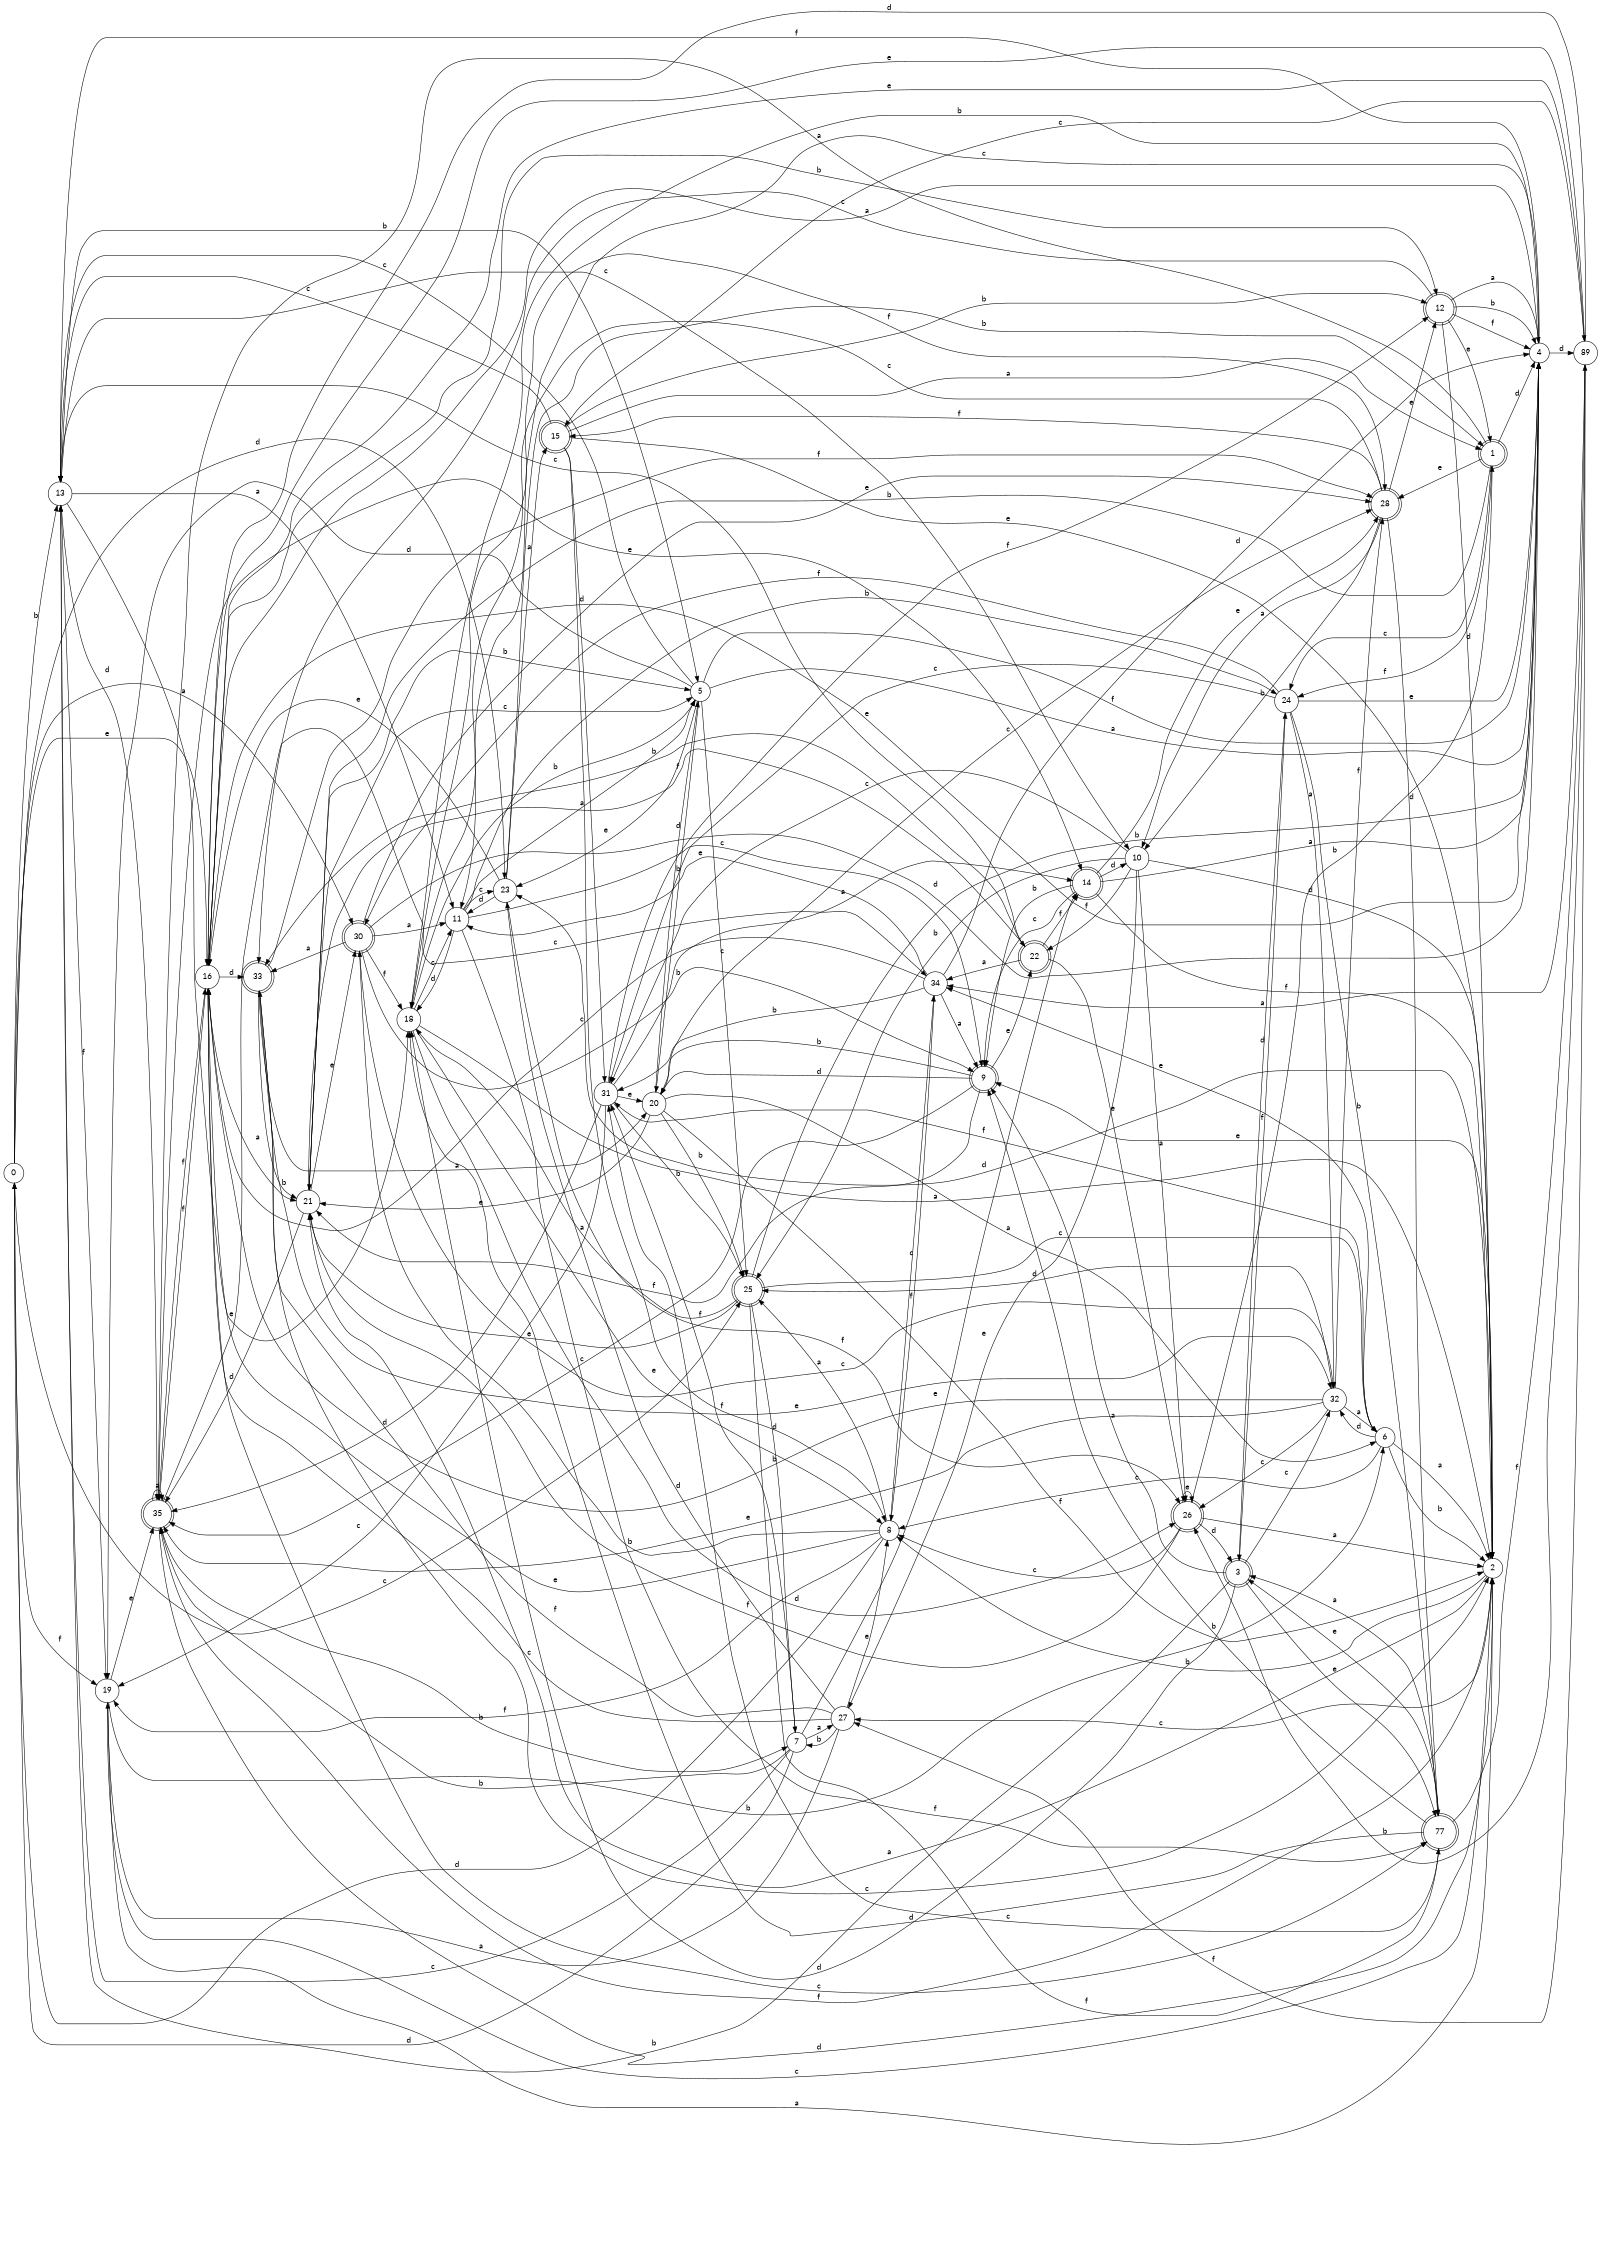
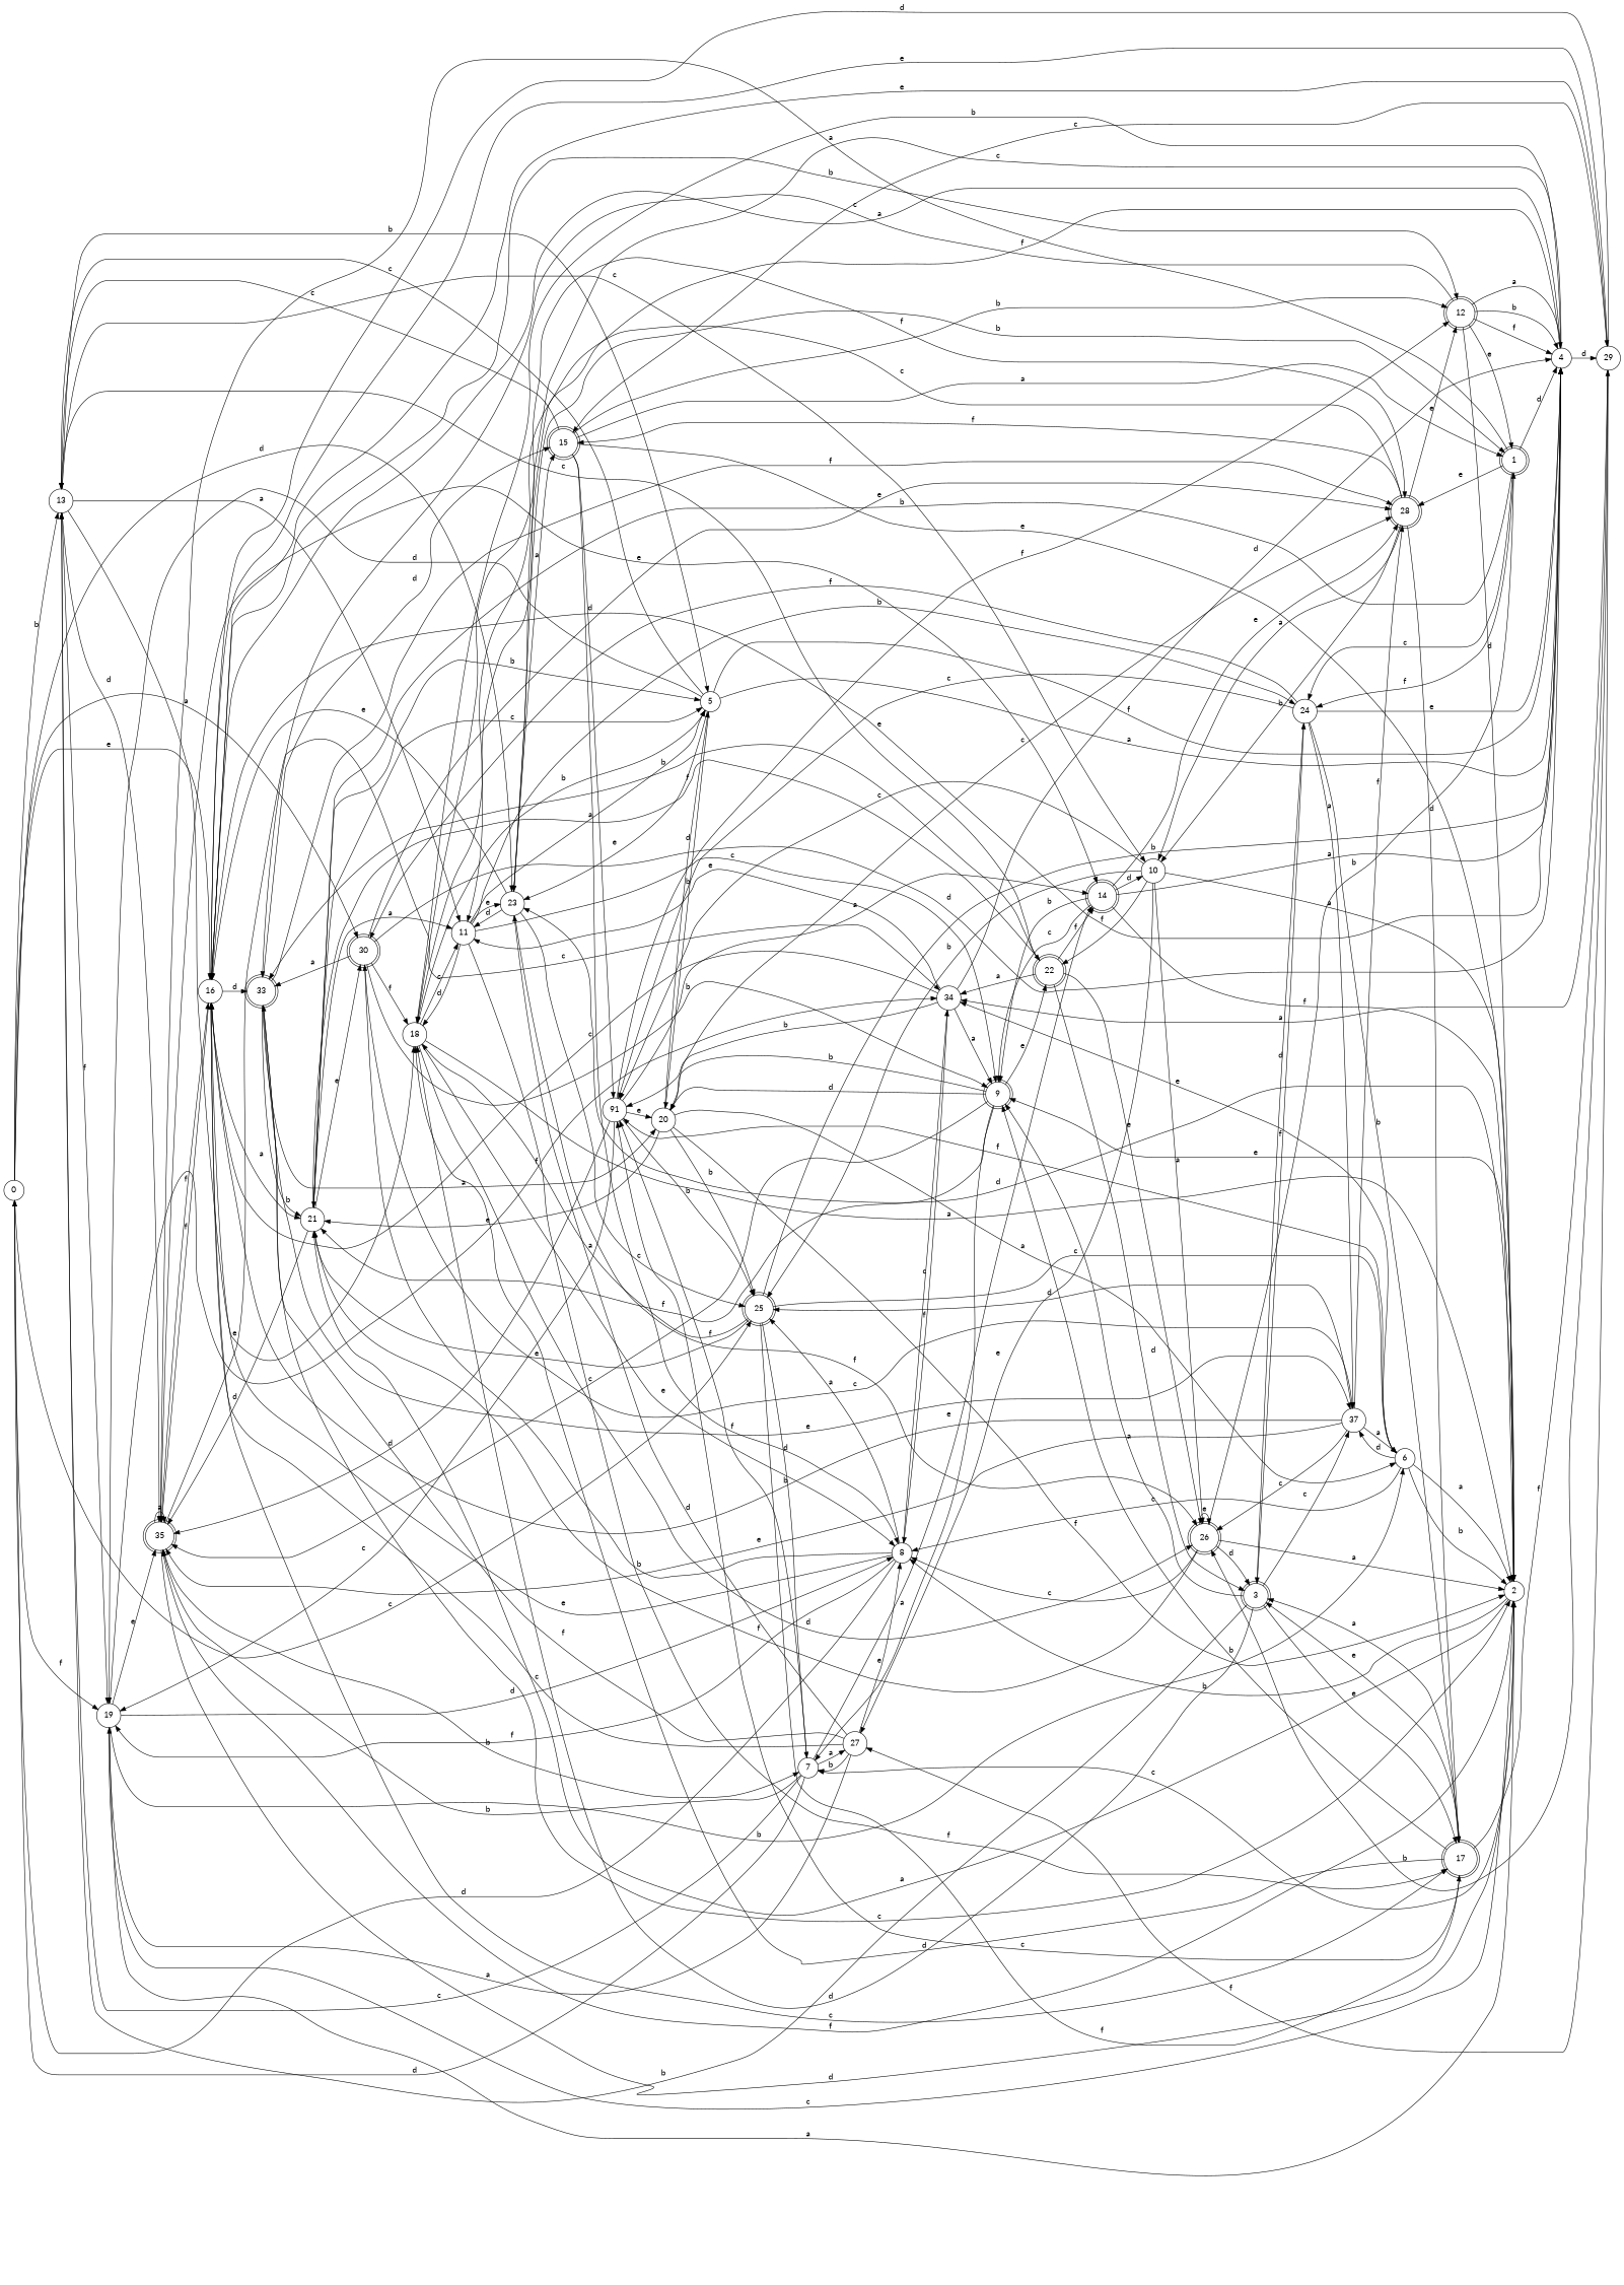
  digraph {
    fontname=Lato
    rankdir=LR
    node [color=black fillcolor=white fontname=Lato shape=circle style=filled]
    edge [fontname=Lato]
    n1 [label=0]
    n2 [label=13]
    n3 [label=16]
    n4 [label=19]
    n5 [label=23]
    n6 [label=25 shape=doublecircle style="rounded,filled"]
    n7 [label=30 shape=doublecircle style="rounded,filled"]
    n8 [label=35 shape=doublecircle style="rounded,filled"]
    n9 [label=18]
    n10 [label=11]
    n11 [label=5]
    n12 [label=10]
    n13 [label=21]
-   n14 [label=77 shape=doublecircle style="rounded,filled"]
-   n15 [label=89]
+   n14 [label=17 shape=doublecircle style="rounded,filled"]
+   n15 [label=29]
    n16 [label=12 shape=doublecircle style="rounded,filled"]
    n17 [label=33 shape=doublecircle style="rounded,filled"]
    n18 [label=2]
    n19 [label=8]
    n20 [label=6]
    n21 [label=34]
    n22 [label=1 shape=doublecircle style="rounded,filled"]
    n23 [label=26 shape=doublecircle style="rounded,filled"]
    n24 [label=15 shape=doublecircle style="rounded,filled"]
    n25 [label=4]
    n26 [label=7]
    n27 [label=28 shape=doublecircle style="rounded,filled"]
    n28 [label=9 shape=doublecircle style="rounded,filled"]
-   n29 [label=32]
+   n29 [label=37]
    n30 [label=24]
    n31 [label=22 shape=doublecircle style="rounded,filled"]
    n32 [label=3 shape=doublecircle style="rounded,filled"]
-   n33 [label=31]
+   n33 [label=91]
    n34 [label=14 shape=doublecircle style="rounded,filled"]
    n35 [label=27]
    n36 [label=20]
    n1 -> n2 [label=b]
    n1 -> n3 [label=e]
    n1 -> n4 [label=f]
    n1 -> n5 [label=d]
    n1 -> n6 [label=c]
    n1 -> n7 [label=a]
    n2 -> n4 [label=f]
    n2 -> n8 [label=d]
    n2 -> n9 [label=e]
    n2 -> n10 [label=a]
    n2 -> n11 [label=b]
    n2 -> n12 [label=c]
    n3 -> n8 [label=f]
    n3 -> n13 [label=a]
    n3 -> n14 [label=c]
    n3 -> n15 [label=e]
    n3 -> n16 [label=b]
    n3 -> n17 [label=d]
    n4 -> n8 [label=e]
    n4 -> n18 [label=a]
    n4 -> n18 [label=c]
+   n4 -> n19 [label=d]
    n4 -> n20 [label=b]
+   n4 -> n21 [label=f]
    n5 -> n3 [label=e]
-   n11 -> n6 [label=c]
+   n5 -> n6 [label=c]
    n5 -> n10 [label=d]
    n5 -> n22 [label=b]
    n5 -> n23 [label=f]
    n5 -> n24 [label=a]
    n6 -> n9 [label=a]
    n6 -> n13 [label=e]
    n6 -> n14 [label=f]
    n6 -> n20 [label=c]
    n6 -> n25 [label=b]
    n6 -> n26 [label=d]
    n7 -> n9 [label=f]
    n7 -> n17 [label=a]
    n7 -> n25 [label=d]
    n7 -> n27 [label=e]
    n7 -> n28 [label=b]
    n7 -> n29 [label=c]
    n8 -> n3 [label=f]
    n8 -> n8 [label=a]
    n8 -> n18 [label=d]
    n8 -> n21 [label=c]
    n8 -> n26 [label=b]
    n8 -> n34 [label=e]
    n9 -> n10 [label=c]
    n9 -> n11 [label=b]
    n9 -> n18 [label=a]
    n9 -> n19 [label=e]
    n9 -> n23 [label=d]
    n9 -> n27 [label=f]
-   n10 -> n5 [label=c]
+   n10 -> n5 [label=e]
    n10 -> n9 [label=d]
    n10 -> n11 [label=a]
    n10 -> n14 [label=f]
    n10 -> n28 [label=c]
    n10 -> n30 [label=b]
    n11 -> n2 [label=c]
    n11 -> n4 [label=d]
    n11 -> n5 [label=e]
    n11 -> n25 [label=a]
    n11 -> n25 [label=f]
    n11 -> n36 [label=b]
    n12 -> n6 [label=b]
-   n12 -> n18 [label=d]
+   n12 -> n18 [label=a]
    n12 -> n23 [label=a]
    n12 -> n31 [label=f]
    n12 -> n33 [label=c]
    n12 -> n35 [label=e]
    n13 -> n7 [label=e]
    n13 -> n8 [label=d]
-   n7 -> n10 [label=a]
+   n13 -> n10 [label=a]
    n13 -> n11 [label=b]
    n13 -> n11 [label=c]
    n13 -> n31 [label=f]
    n14 -> n9 [label=d]
    n14 -> n15 [label=f]
    n14 -> n28 [label=b]
    n14 -> n32 [label=a]
    n14 -> n32 [label=e]
    n14 -> n33 [label=c]
    n15 -> n3 [label=d]
    n15 -> n3 [label=e]
    n15 -> n21 [label=a]
    n15 -> n23 [label=b]
    n15 -> n24 [label=c]
    n15 -> n35 [label=f]
    n16 -> n17 [label=c]
    n16 -> n18 [label=d]
    n16 -> n22 [label=e]
    n16 -> n25 [label=a]
    n16 -> n25 [label=b]
    n16 -> n25 [label=f]
    n17 -> n13 [label=b]
    n17 -> n18 [label=c]
+   n17 -> n24 [label=d]
    n17 -> n27 [label=f]
    n17 -> n29 [label=e]
    n17 -> n36 [label=a]
    n18 -> n5 [label=d]
    n18 -> n8 [label=f]
    n18 -> n13 [label=a]
    n18 -> n19 [label=b]
    n18 -> n28 [label=e]
-   n18 -> n35 [label=c]
+   n18 -> n26 [label=c]
    n19 -> n1 [label=d]
    n19 -> n3 [label=e]
    n19 -> n4 [label=f]
    n19 -> n6 [label=a]
    n19 -> n7 [label=b]
    n19 -> n21 [label=c]
    n20 -> n18 [label=a]
    n20 -> n18 [label=b]
    n20 -> n19 [label=c]
    n20 -> n21 [label=e]
    n20 -> n29 [label=d]
    n20 -> n33 [label=f]
    n21 -> n3 [label=c]
    n21 -> n10 [label=e]
    n21 -> n19 [label=f]
    n21 -> n25 [label=d]
    n21 -> n28 [label=a]
    n21 -> n33 [label=b]
    n22 -> n8 [label=a]
    n22 -> n13 [label=b]
    n22 -> n25 [label=d]
    n22 -> n27 [label=e]
    n22 -> n30 [label=c]
    n22 -> n30 [label=f]
    n23 -> n13 [label=f]
    n23 -> n18 [label=a]
    n23 -> n19 [label=c]
    n23 -> n22 [label=b]
    n23 -> n23 [label=e]
    n23 -> n32 [label=d]
    n24 -> n2 [label=c]
    n24 -> n16 [label=b]
    n24 -> n18 [label=e]
    n24 -> n19 [label=f]
    n24 -> n22 [label=a]
    n24 -> n33 [label=d]
    n25 -> n3 [label=a]
    n25 -> n3 [label=e]
-   n25 -> n2 [label=f]
+   n25 -> n5 [label=f]
    n25 -> n9 [label=b]
    n25 -> n10 [label=c]
    n25 -> n15 [label=d]
    n26 -> n1 [label=d]
    n26 -> n2 [label=c]
    n26 -> n8 [label=b]
    n26 -> n33 [label=f]
    n26 -> n34 [label=e]
    n26 -> n35 [label=a]
    n27 -> n9 [label=c]
    n27 -> n12 [label=a]
    n27 -> n12 [label=b]
    n27 -> n14 [label=d]
    n27 -> n16 [label=e]
    n27 -> n24 [label=f]
    n28 -> n8 [label=c]
    n28 -> n13 [label=f]
+   n28 -> n26 [label=a]
    n28 -> n31 [label=e]
    n28 -> n36 [label=b]
    n28 -> n36 [label=d]
    n29 -> n3 [label=b]
    n29 -> n6 [label=d]
    n29 -> n8 [label=e]
    n29 -> n20 [label=a]
    n29 -> n23 [label=c]
    n29 -> n27 [label=f]
    n30 -> n7 [label=f]
    n30 -> n14 [label=b]
    n30 -> n25 [label=e]
    n30 -> n29 [label=a]
    n30 -> n32 [label=d]
    n30 -> n33 [label=c]
    n31 -> n2 [label=c]
    n31 -> n17 [label=b]
    n31 -> n21 [label=a]
    n31 -> n23 [label=e]
+   n31 -> n32 [label=d]
    n31 -> n34 [label=f]
    n32 -> n2 [label=b]
    n32 -> n9 [label=d]
    n32 -> n14 [label=e]
    n32 -> n28 [label=a]
    n32 -> n29 [label=c]
    n32 -> n30 [label=f]
    n33 -> n4 [label=c]
    n33 -> n6 [label=b]
    n33 -> n8 [label=d]
    n33 -> n16 [label=f]
    n33 -> n34 [label=a]
    n33 -> n36 [label=e]
    n34 -> n12 [label=d]
    n34 -> n18 [label=f]
    n34 -> n25 [label=a]
    n34 -> n27 [label=e]
    n34 -> n28 [label=b]
    n34 -> n28 [label=c]
    n35 -> n3 [label=c]
    n35 -> n4 [label=a]
    n35 -> n5 [label=d]
    n35 -> n17 [label=f]
    n35 -> n19 [label=e]
    n35 -> n26 [label=b]
    n36 -> n6 [label=b]
    n36 -> n11 [label=d]
    n36 -> n13 [label=e]
    n36 -> n18 [label=f]
    n36 -> n20 [label=a]
    n36 -> n27 [label=c]
  }
